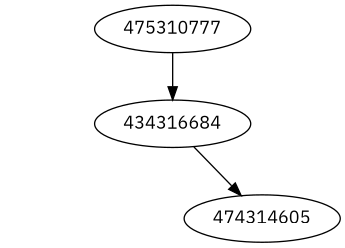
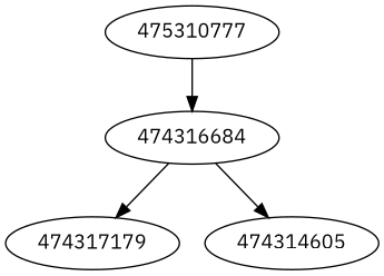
  strict digraph {
    fontname="IBM Plex Sans"
    node [fontname="IBM Plex Sans"]
    edge [fontname="IBM Plex Sans"]
    n1 [label=475310777]
-   474316684 [label=434316684]
+   474316684
+   474317179
    474314605
    n1 -> 474316684
+   474316684 -> 474317179
    474316684 -> 474314605
  }
